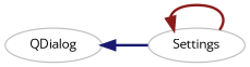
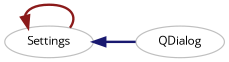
  digraph {
    rankdir=LR
    fontname="Open Sans"
    node [color=grey75 fillcolor=white fontname="Open Sans" fontsize=10 shape=ellipse style=filled]
    edge [dir=back fontname="Open Sans" fontsize=10 labelfontname=Helvetica labelfontsize=10 style=bold]
    n1 [height=0.2 label=QDialog width=0.4]
    n2 [height=0.2 label=Settings width=0.4]
-   n1 -> n2 [color=midnightblue]
+   n2 -> n1 [color=midnightblue]
    n2 -> n2 [color=firebrick4]
  }
